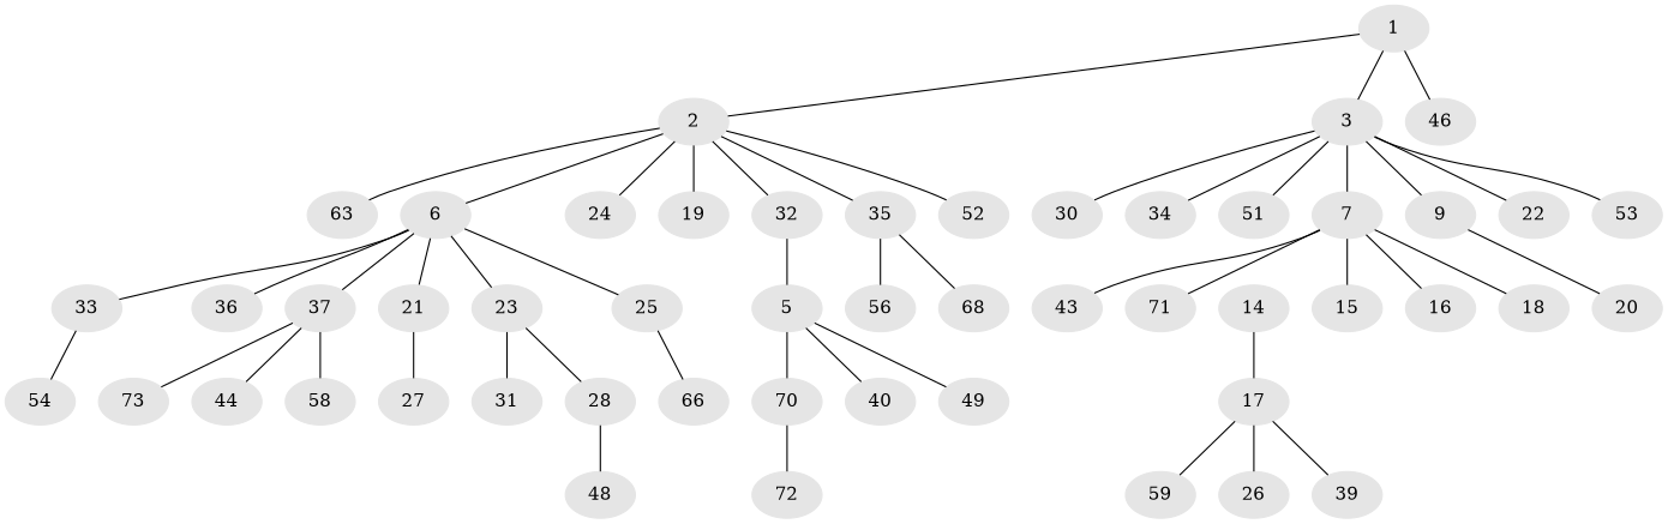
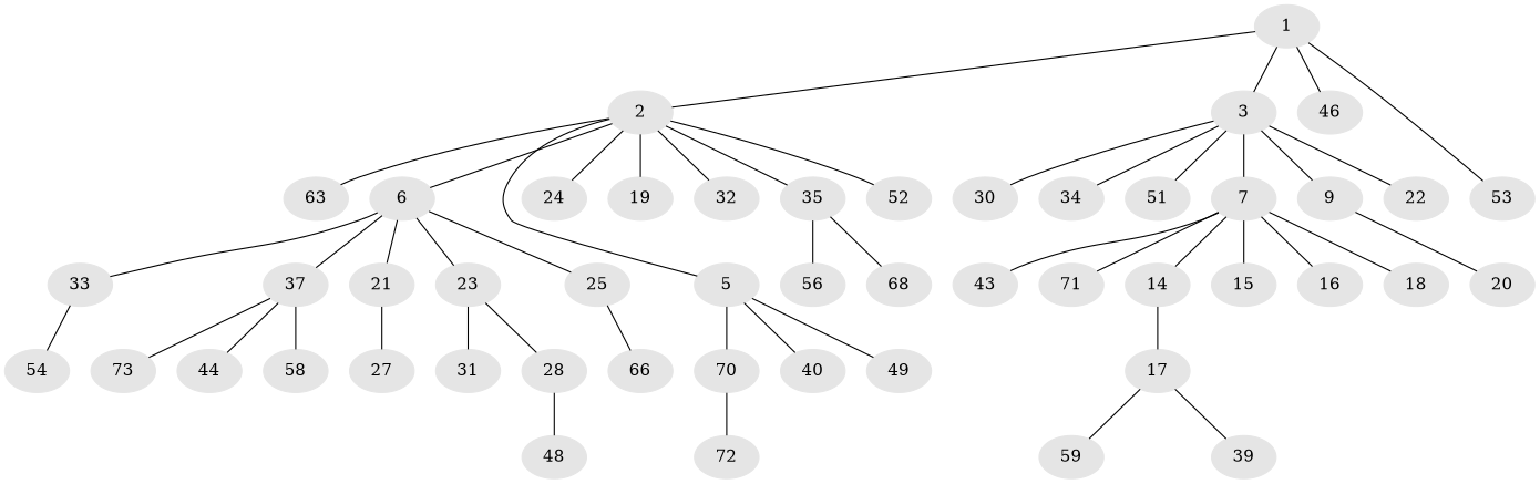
  graph {
    node [color=gray90 style=filled]
    1 [super="+19"]
    2 [super="+69"]
    3 [super="+4"]
    46
    53
    5 [super="+8"]
    6 [super="+13"]
    24
    n9 [label=19]
    32 [super="+55"]
    35 [super="+76"]
    52
    63 [super="+70"]
    7 [super="+11"]
    9 [super="+65"]
    22
    30
    34 [super="+64"]
    51
    n20 [label=70 super="+12"]
    40
    49
    21
    23
    25 [super="+62"]
    33 [super="+61"]
-   36
    37 [super="+75"]
    56
    n30 [label=68]
    14
    15
    16
    18
    43
    71
    20
    72
    27 [super="+41"]
    28 [super="+57"]
    31 [super="+38"]
    66
    54 [super="+68"]
    44
    58
    73
    17 [super="+47"]
-   26 [super="+45"]
    39 [super="+77"]
    59
    48
    1 -- 2
    1 -- 3
    1 -- 46
-   3 -- 53
-   32 -- 5
+   1 -- 53
+   2 -- 5
    2 -- 6
    2 -- 24
    2 -- n9
    2 -- 32
    2 -- 35
    2 -- 52
    2 -- 63
    3 -- 7
    3 -- 9
    3 -- 22
    3 -- 30
    3 -- 34
    3 -- 51
    5 -- n20
    5 -- 40
    5 -- 49
    6 -- 21
    6 -- 23
    6 -- 25
    6 -- 33
-   6 -- 36
    6 -- 37
    35 -- 56
    35 -- n30
+   7 -- 14
    7 -- 15
    7 -- 16
    7 -- 18
    7 -- 43
    7 -- 71
    9 -- 20
    n20 -- 72
    21 -- 27
    23 -- 28
    23 -- 31
    25 -- 66
    33 -- 54
    37 -- 44
    37 -- 58
    37 -- 73
    14 -- 17
    28 -- 48
-   17 -- 26
    17 -- 39
    17 -- 59
  }
